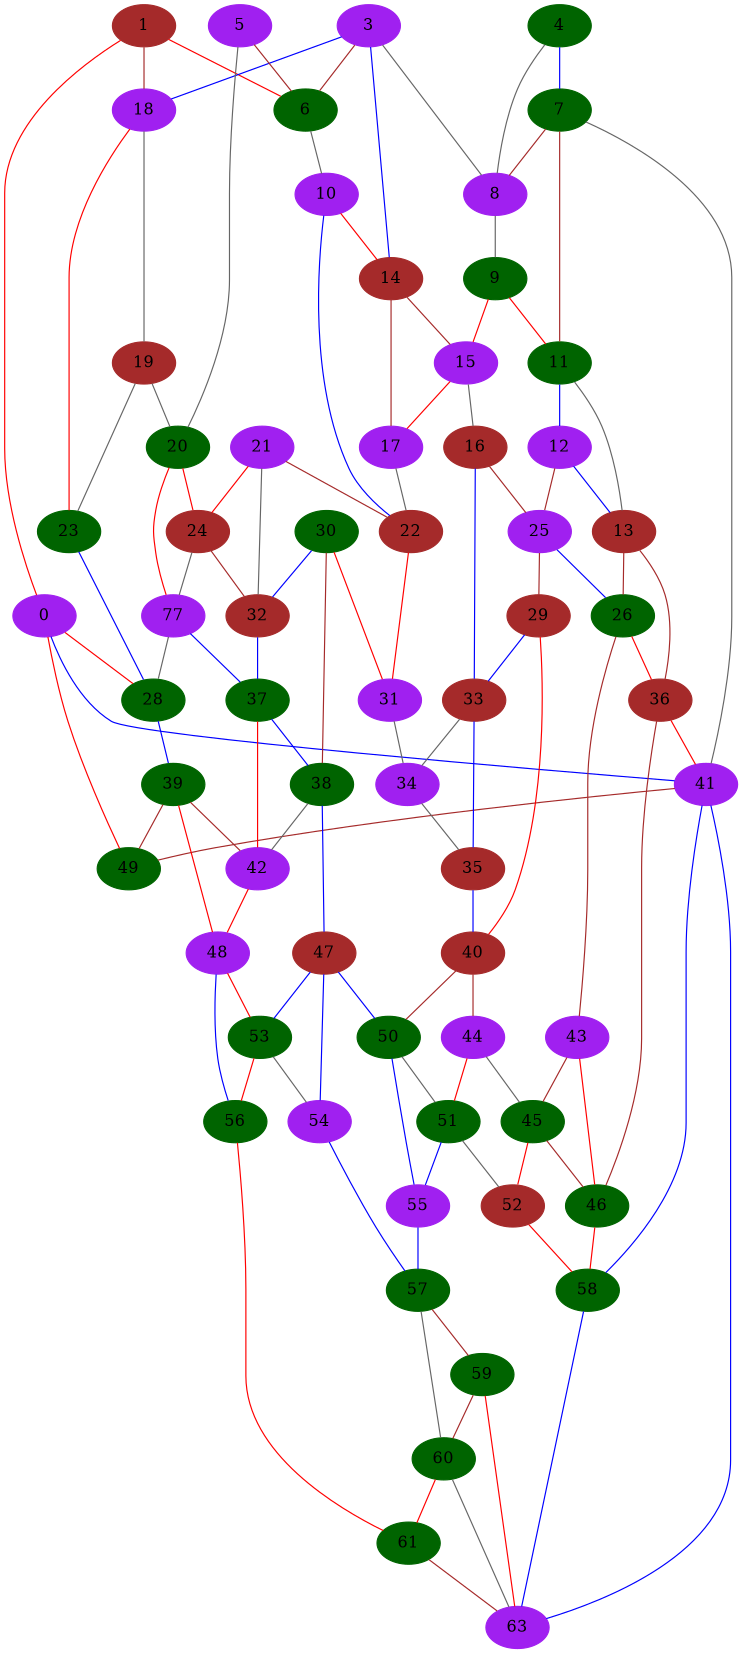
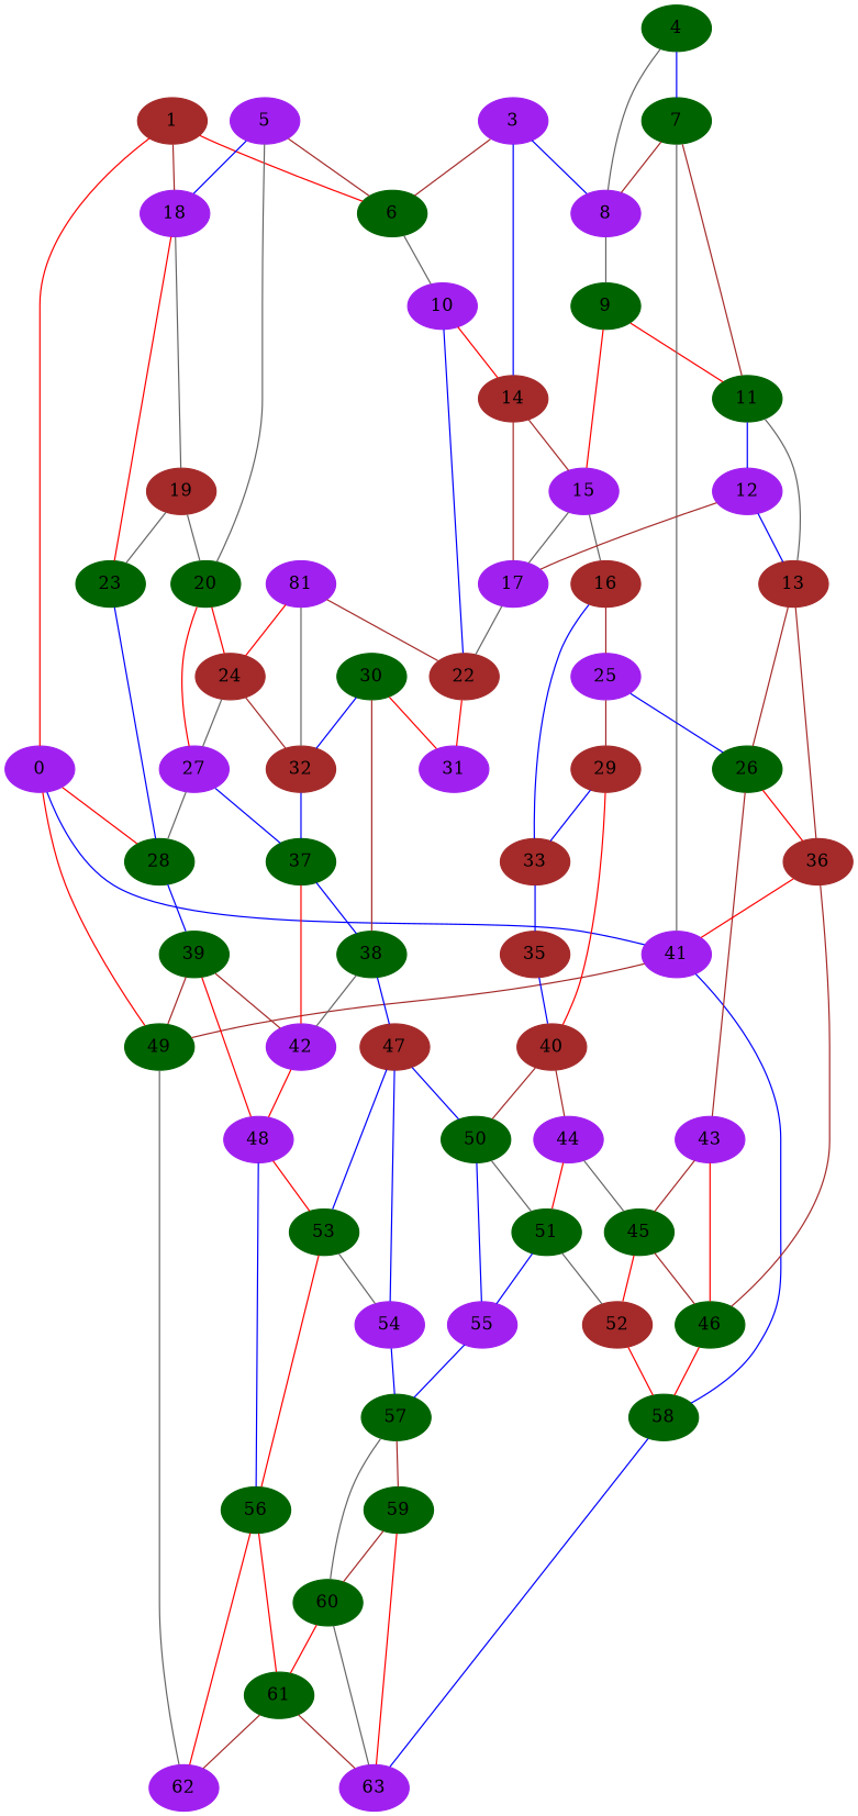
  graph {
    node [color=darkgreen style=filled]
    edge [color=blue weight=1.0]
    1 [color=brown]
    n2 [color=purple label=0]
    6
    18 [color=purple]
    28
    41 [color=purple]
    49
    10 [color=purple]
    19 [color=brown]
    23
    39
    58
    63 [color=purple]
+   62 [color=purple]
    3 [color=purple]
    8 [color=purple]
    14 [color=brown]
    9
    15 [color=purple]
    17 [color=purple]
    4
    7
    11
    5 [color=purple]
    20
    24 [color=brown]
-   27 [color=purple label=77]
+   27 [color=purple]
    22 [color=brown]
    12 [color=purple]
    13 [color=brown]
    16 [color=brown]
    31 [color=purple]
    25 [color=purple]
    26
    36 [color=brown]
    29 [color=brown]
    43 [color=purple]
    46
    33 [color=brown]
-   34 [color=purple]
    35 [color=brown]
    32 [color=brown]
    37
-   21 [color=purple]
+   21 [color=purple label=81]
    40 [color=brown]
    45
    38
    42 [color=purple]
    48 [color=purple]
    44 [color=purple]
    50
    30
    47 [color=brown]
    53
    54 [color=purple]
    56
    51
    55 [color=purple]
    52 [color=brown]
    57
    61
    59
    60
    1 -- n2 [color=red]
    1 -- 6 [color=red]
    1 -- 18 [color=brown]
    n2 -- 28 [color=red]
    n2 -- 41
    n2 -- 49 [color=red]
    6 -- 10 [color=gray40]
    18 -- 19 [color=gray40]
    18 -- 23 [color=red]
    28 -- 39
    41 -- 49 [color=brown]
    41 -- 58
-   41 -- 63
+   49 -- 62 [color=gray40 weight=2.0]
    10 -- 14 [color=red]
    10 -- 22
    19 -- 23 [color=gray40]
    19 -- 20 [color=gray40]
    23 -- 28 [weight=2.0]
    39 -- 49 [color=brown]
    39 -- 42 [color=brown]
    39 -- 48 [color=red]
    58 -- 63
    3 -- 6 [color=brown]
-   3 -- 8 [color=gray40]
+   3 -- 8
    3 -- 14
    8 -- 9 [color=gray40]
    14 -- 15 [color=brown]
    14 -- 17 [color=brown]
    9 -- 15 [color=red]
    9 -- 11 [color=red]
-   15 -- 17 [color=red]
+   15 -- 17 [color=gray40]
    15 -- 16 [color=gray40]
    17 -- 22 [color=gray40]
    4 -- 8 [color=gray40]
    4 -- 7 [weight=2.0]
    7 -- 41 [color=gray40]
    7 -- 8 [color=brown]
    7 -- 11 [color=brown]
    11 -- 12
    11 -- 13 [color=gray40]
    5 -- 6 [color=brown]
-   3 -- 18
+   5 -- 18
    5 -- 20 [color=gray40]
    20 -- 24 [color=red]
    20 -- 27 [color=red]
    24 -- 27 [color=gray40]
    24 -- 32 [color=brown]
    27 -- 28 [color=gray40]
    27 -- 37
    22 -- 31 [color=red]
    12 -- 13
-   12 -- 25 [color=brown]
+   12 -- 17 [color=brown]
    13 -- 26 [color=brown]
    13 -- 36 [color=brown]
    16 -- 25 [color=brown]
    16 -- 33
-   31 -- 34 [color=gray40 weight=2.0]
    25 -- 26
    25 -- 29 [color=brown]
    26 -- 36 [color=red]
    26 -- 43 [color=brown]
    36 -- 41 [color=red]
    36 -- 46 [color=brown]
    29 -- 33
    29 -- 40 [color=red]
    43 -- 46 [color=red]
    43 -- 45 [color=brown]
    46 -- 58 [color=red]
-   33 -- 34 [color=gray40]
    33 -- 35
-   34 -- 35 [color=gray40]
    35 -- 40
    32 -- 37
    37 -- 38
    37 -- 42 [color=red]
    21 -- 24 [color=red]
    21 -- 22 [color=brown]
    21 -- 32 [color=gray40]
    40 -- 44 [color=brown]
    40 -- 50 [color=brown]
    45 -- 46 [color=brown]
    45 -- 52 [color=red]
    38 -- 42 [color=gray40]
    38 -- 47
    42 -- 48 [color=red]
    48 -- 53 [color=red]
    48 -- 56
    44 -- 45 [color=gray40]
    44 -- 51 [color=red]
    50 -- 51 [color=gray40]
    50 -- 55
    30 -- 31 [color=red]
    30 -- 32
    30 -- 38 [color=brown]
    47 -- 50
    47 -- 53
    47 -- 54
    53 -- 54 [color=gray40]
    53 -- 56 [color=red]
    54 -- 57
+   56 -- 62 [color=red]
    56 -- 61 [color=red]
    51 -- 55
    51 -- 52 [color=gray40]
    55 -- 57
    52 -- 58 [color=red]
    57 -- 59 [color=brown]
    57 -- 60 [color=gray40]
    61 -- 63 [color=brown]
+   61 -- 62 [color=brown]
    59 -- 63 [color=red]
    59 -- 60 [color=brown]
    60 -- 63 [color=gray40]
    60 -- 61 [color=red]
  }
